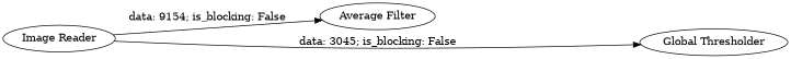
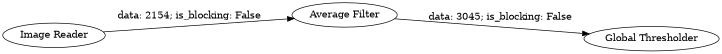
  digraph {
    rankdir=LR
    n1 [label="Average Filter"]
    n2 [label="Global Thresholder"]
    n3 [label="Image Reader"]
-   n3 -> n2 [label="data: 3045; is_blocking: False"]
-   n3 -> n1 [label="data: 9154; is_blocking: False"]
+   n1 -> n2 [label="data: 3045; is_blocking: False"]
+   n3 -> n1 [label="data: 2154; is_blocking: False"]
  }
